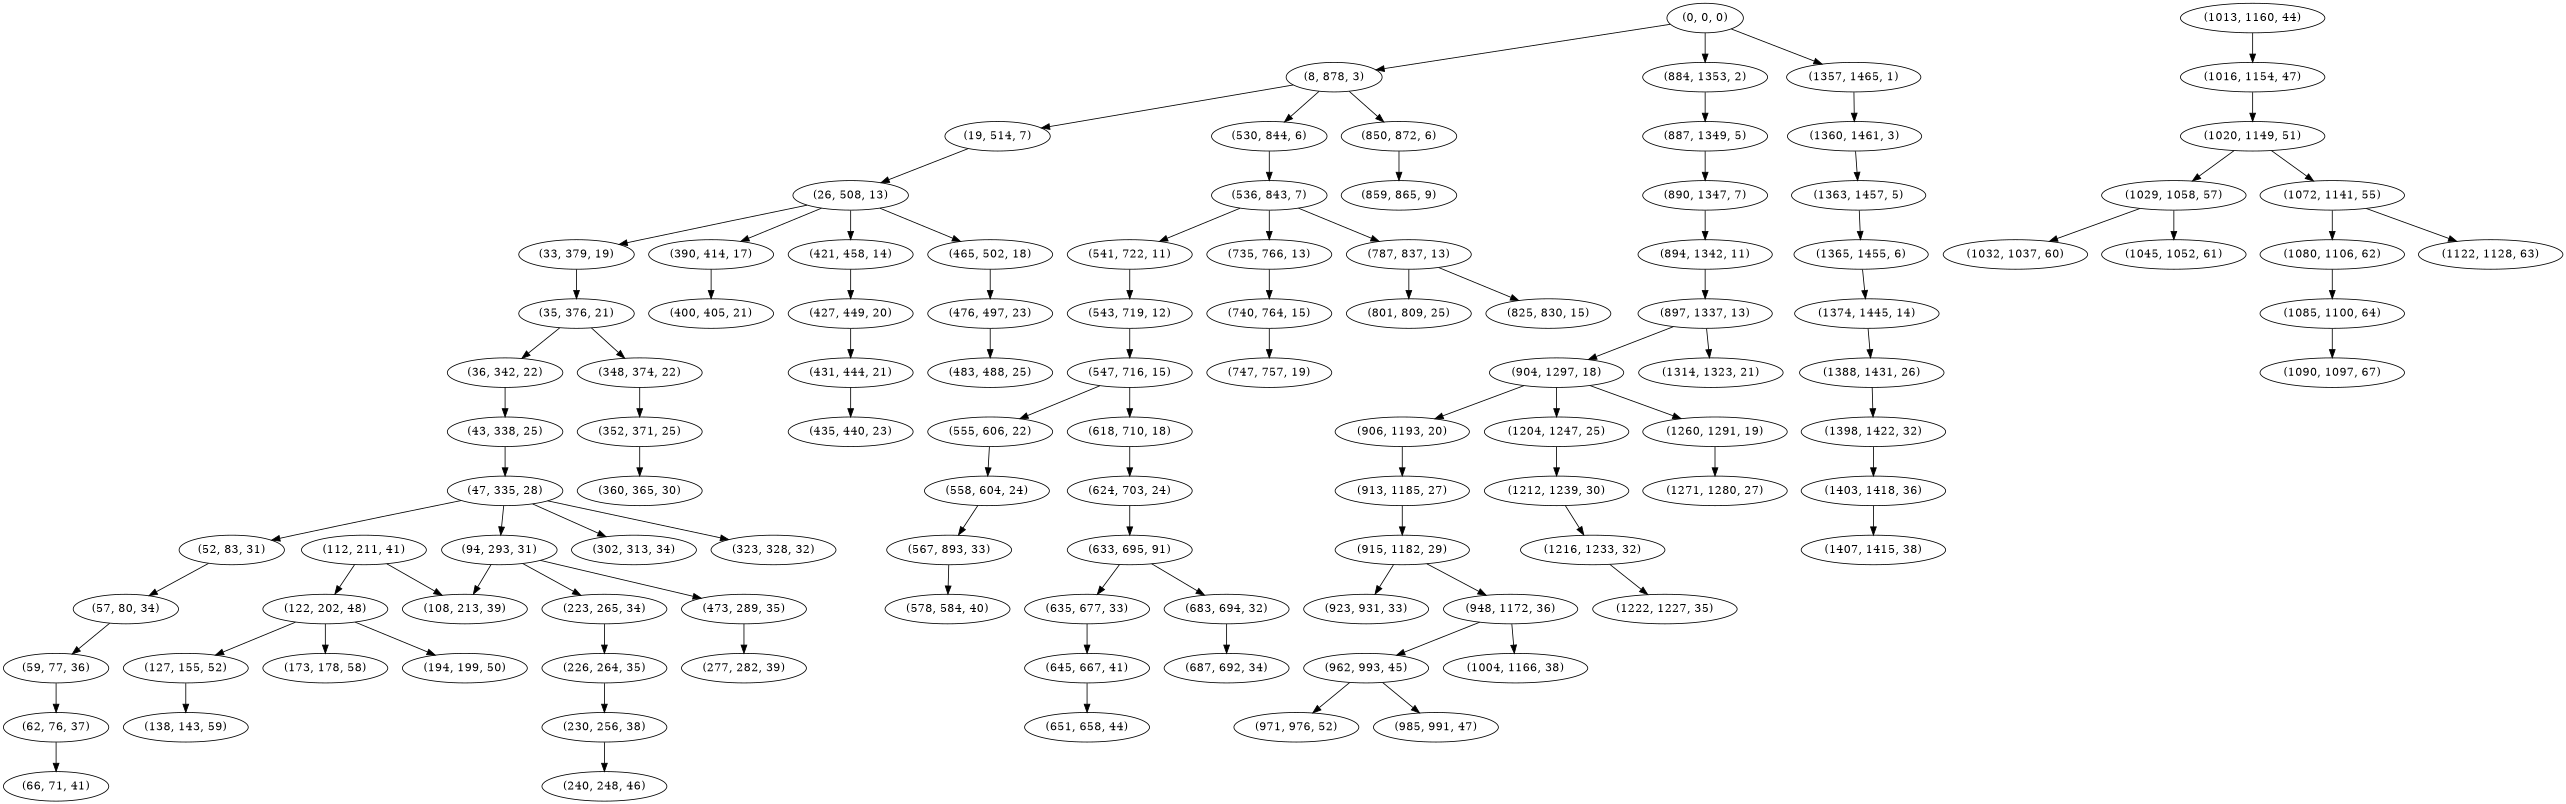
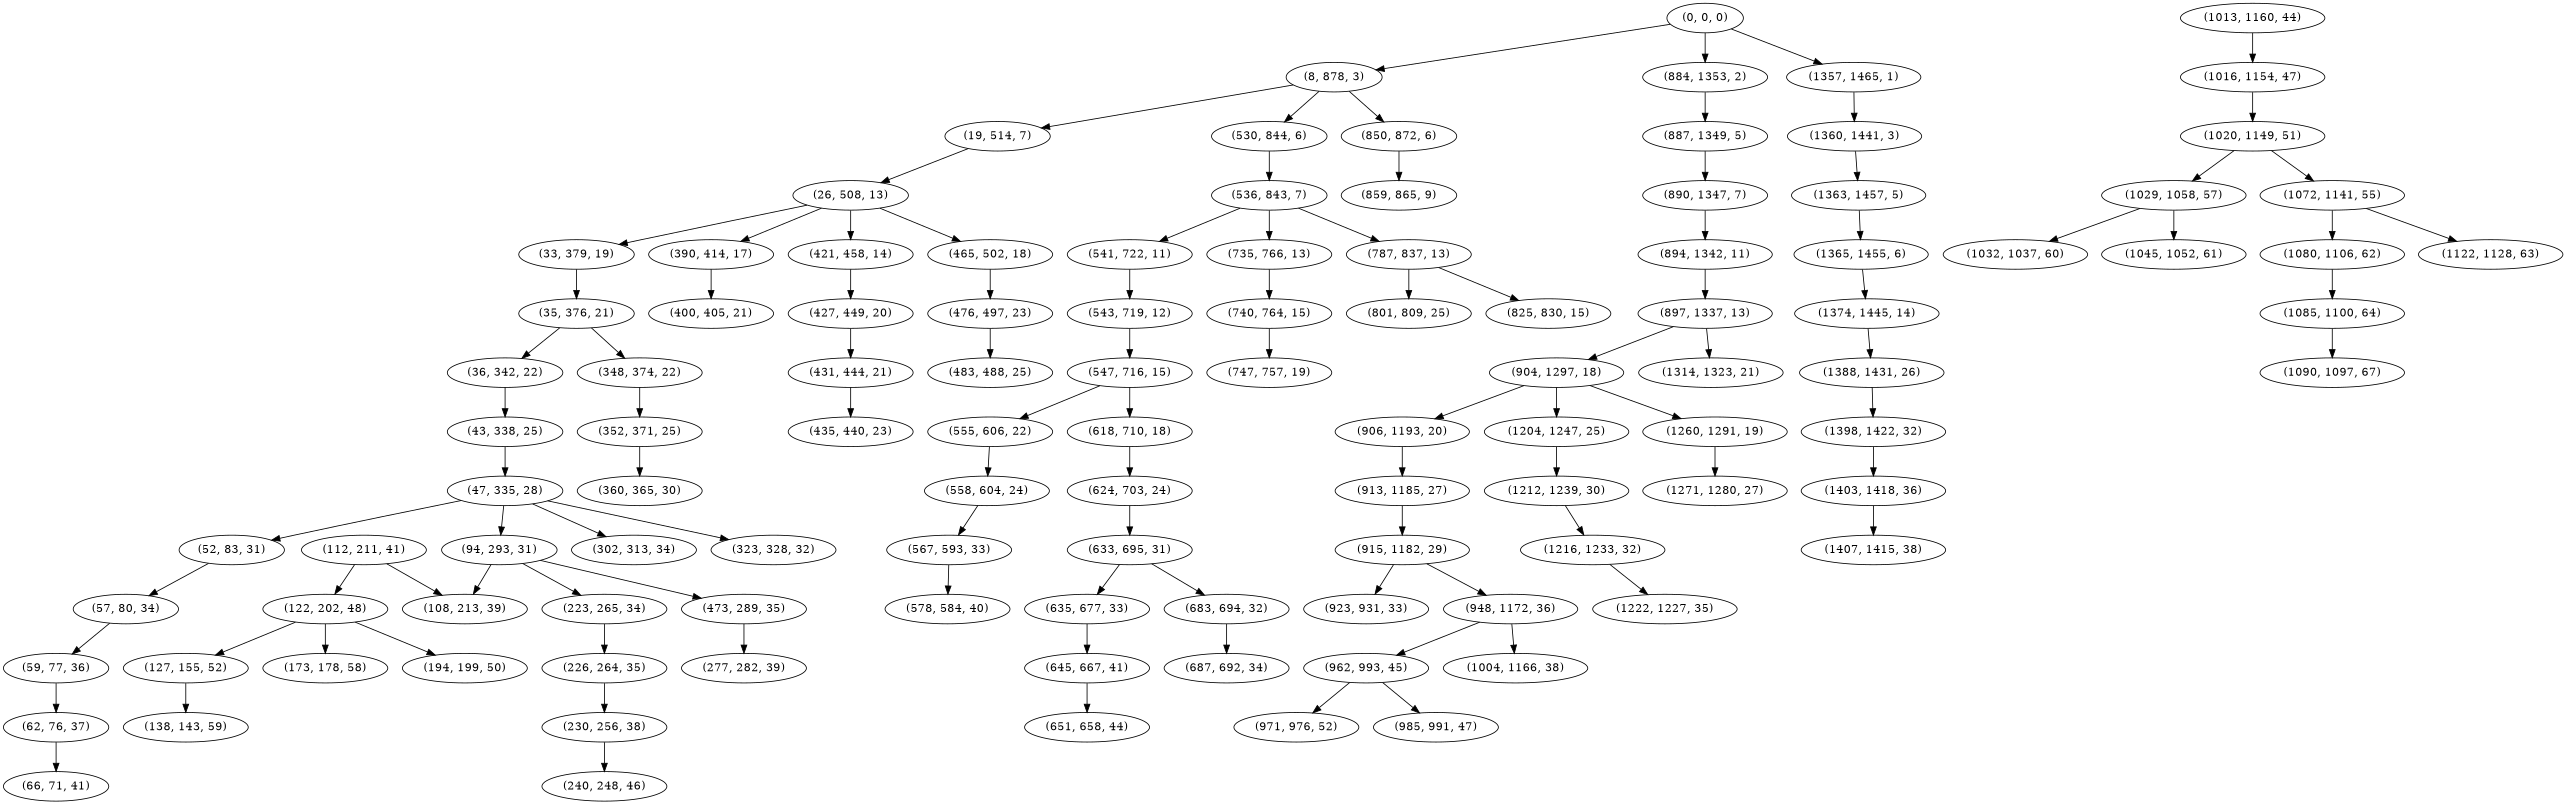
  digraph {
    "(0, 0, 0)"
    "(8, 878, 3)"
    "(884, 1353, 2)"
    "(1357, 1465, 1)"
    "(19, 514, 7)"
    "(530, 844, 6)"
    "(850, 872, 6)"
    "(887, 1349, 5)"
-   "(1360, 1461, 3)"
+   "(1360, 1461, 3)" [label="(1360, 1441, 3)"]
    "(26, 508, 13)"
    "(536, 843, 7)"
    "(859, 865, 9)"
    "(33, 379, 19)"
    "(390, 414, 17)"
    "(421, 458, 14)"
    "(465, 502, 18)"
    "(35, 376, 21)"
    "(400, 405, 21)"
    "(427, 449, 20)"
    "(476, 497, 23)"
    "(36, 342, 22)"
    "(348, 374, 22)"
    "(43, 338, 25)"
    "(352, 371, 25)"
    "(47, 335, 28)"
    "(52, 83, 31)"
    "(94, 293, 31)"
    "(302, 313, 34)"
    "(323, 328, 32)"
    "(57, 80, 34)"
    "(108, 213, 39)"
    "(223, 265, 34)"
    n33 [label="(473, 289, 35)"]
    "(59, 77, 36)"
    "(62, 76, 37)"
    "(66, 71, 41)"
    "(226, 264, 35)"
    "(277, 282, 39)"
    "(112, 211, 41)"
    "(122, 202, 48)"
    "(127, 155, 52)"
    "(173, 178, 58)"
    "(194, 199, 50)"
    "(138, 143, 59)"
    "(230, 256, 38)"
    "(240, 248, 46)"
    "(360, 365, 30)"
    "(431, 444, 21)"
    "(435, 440, 23)"
    "(483, 488, 25)"
    "(541, 722, 11)"
    "(735, 766, 13)"
    "(787, 837, 13)"
    "(543, 719, 12)"
    "(740, 764, 15)"
    "(801, 809, 25)"
    "(825, 830, 15)"
    "(547, 716, 15)"
    "(555, 606, 22)"
    "(618, 710, 18)"
    "(558, 604, 24)"
    "(624, 703, 24)"
-   "(567, 593, 33)" [label="(567, 893, 33)"]
+   "(567, 593, 33)"
    "(578, 584, 40)"
-   "(633, 695, 31)" [label="(633, 695, 91)"]
+   "(633, 695, 31)"
    "(635, 677, 33)"
    "(683, 694, 32)"
    "(645, 667, 41)"
    "(687, 692, 34)"
    "(651, 658, 44)"
    "(747, 757, 19)"
    "(890, 1347, 7)"
    "(894, 1342, 11)"
    "(897, 1337, 13)"
    "(904, 1297, 18)"
    "(1314, 1323, 21)"
    "(906, 1193, 20)"
    "(1204, 1247, 25)"
    "(1260, 1291, 19)"
    "(913, 1185, 27)"
    "(1212, 1239, 30)"
    "(1271, 1280, 27)"
    "(915, 1182, 29)"
    "(923, 931, 33)"
    "(948, 1172, 36)"
    "(962, 993, 45)"
    "(1004, 1166, 38)"
    "(971, 976, 52)"
    "(985, 991, 47)"
    "(1013, 1160, 44)"
    "(1016, 1154, 47)"
    "(1020, 1149, 51)"
    "(1029, 1058, 57)"
    "(1072, 1141, 55)"
    "(1032, 1037, 60)"
    "(1045, 1052, 61)"
    "(1080, 1106, 62)"
    "(1122, 1128, 63)"
    "(1085, 1100, 64)"
    "(1090, 1097, 67)"
    "(1216, 1233, 32)"
    "(1222, 1227, 35)"
    "(1363, 1457, 5)"
    "(1365, 1455, 6)"
    "(1374, 1445, 14)"
    "(1388, 1431, 26)"
    "(1398, 1422, 32)"
    "(1403, 1418, 36)"
    "(1407, 1415, 38)"
    "(0, 0, 0)" -> "(8, 878, 3)"
    "(0, 0, 0)" -> "(884, 1353, 2)"
    "(0, 0, 0)" -> "(1357, 1465, 1)"
    "(8, 878, 3)" -> "(19, 514, 7)"
    "(8, 878, 3)" -> "(530, 844, 6)"
    "(8, 878, 3)" -> "(850, 872, 6)"
    "(884, 1353, 2)" -> "(887, 1349, 5)"
    "(1357, 1465, 1)" -> "(1360, 1461, 3)"
    "(19, 514, 7)" -> "(26, 508, 13)"
    "(530, 844, 6)" -> "(536, 843, 7)"
    "(850, 872, 6)" -> "(859, 865, 9)"
    "(887, 1349, 5)" -> "(890, 1347, 7)"
    "(1360, 1461, 3)" -> "(1363, 1457, 5)"
    "(26, 508, 13)" -> "(33, 379, 19)"
    "(26, 508, 13)" -> "(390, 414, 17)"
    "(26, 508, 13)" -> "(421, 458, 14)"
    "(26, 508, 13)" -> "(465, 502, 18)"
    "(536, 843, 7)" -> "(541, 722, 11)"
    "(536, 843, 7)" -> "(735, 766, 13)"
    "(536, 843, 7)" -> "(787, 837, 13)"
    "(33, 379, 19)" -> "(35, 376, 21)"
    "(390, 414, 17)" -> "(400, 405, 21)"
    "(421, 458, 14)" -> "(427, 449, 20)"
    "(465, 502, 18)" -> "(476, 497, 23)"
    "(35, 376, 21)" -> "(36, 342, 22)"
    "(35, 376, 21)" -> "(348, 374, 22)"
    "(427, 449, 20)" -> "(431, 444, 21)"
    "(476, 497, 23)" -> "(483, 488, 25)"
    "(36, 342, 22)" -> "(43, 338, 25)"
    "(348, 374, 22)" -> "(352, 371, 25)"
    "(43, 338, 25)" -> "(47, 335, 28)"
    "(352, 371, 25)" -> "(360, 365, 30)"
    "(47, 335, 28)" -> "(52, 83, 31)"
    "(47, 335, 28)" -> "(94, 293, 31)"
    "(47, 335, 28)" -> "(302, 313, 34)"
    "(47, 335, 28)" -> "(323, 328, 32)"
    "(52, 83, 31)" -> "(57, 80, 34)"
    "(94, 293, 31)" -> "(108, 213, 39)"
    "(94, 293, 31)" -> "(223, 265, 34)"
    "(94, 293, 31)" -> n33
    "(57, 80, 34)" -> "(59, 77, 36)"
    "(223, 265, 34)" -> "(226, 264, 35)"
    n33 -> "(277, 282, 39)"
    "(59, 77, 36)" -> "(62, 76, 37)"
    "(62, 76, 37)" -> "(66, 71, 41)"
    "(226, 264, 35)" -> "(230, 256, 38)"
    "(112, 211, 41)" -> "(108, 213, 39)"
    "(112, 211, 41)" -> "(122, 202, 48)"
    "(122, 202, 48)" -> "(127, 155, 52)"
    "(122, 202, 48)" -> "(173, 178, 58)"
    "(122, 202, 48)" -> "(194, 199, 50)"
    "(127, 155, 52)" -> "(138, 143, 59)"
    "(230, 256, 38)" -> "(240, 248, 46)"
    "(431, 444, 21)" -> "(435, 440, 23)"
    "(541, 722, 11)" -> "(543, 719, 12)"
    "(735, 766, 13)" -> "(740, 764, 15)"
    "(787, 837, 13)" -> "(801, 809, 25)"
    "(787, 837, 13)" -> "(825, 830, 15)"
    "(543, 719, 12)" -> "(547, 716, 15)"
    "(740, 764, 15)" -> "(747, 757, 19)"
    "(547, 716, 15)" -> "(555, 606, 22)"
    "(547, 716, 15)" -> "(618, 710, 18)"
    "(555, 606, 22)" -> "(558, 604, 24)"
    "(618, 710, 18)" -> "(624, 703, 24)"
    "(558, 604, 24)" -> "(567, 593, 33)"
    "(624, 703, 24)" -> "(633, 695, 31)"
    "(567, 593, 33)" -> "(578, 584, 40)"
    "(633, 695, 31)" -> "(635, 677, 33)"
    "(633, 695, 31)" -> "(683, 694, 32)"
    "(635, 677, 33)" -> "(645, 667, 41)"
    "(683, 694, 32)" -> "(687, 692, 34)"
    "(645, 667, 41)" -> "(651, 658, 44)"
    "(890, 1347, 7)" -> "(894, 1342, 11)"
    "(894, 1342, 11)" -> "(897, 1337, 13)"
    "(897, 1337, 13)" -> "(904, 1297, 18)"
    "(897, 1337, 13)" -> "(1314, 1323, 21)"
    "(904, 1297, 18)" -> "(906, 1193, 20)"
    "(904, 1297, 18)" -> "(1204, 1247, 25)"
    "(904, 1297, 18)" -> "(1260, 1291, 19)"
    "(906, 1193, 20)" -> "(913, 1185, 27)"
    "(1204, 1247, 25)" -> "(1212, 1239, 30)"
    "(1260, 1291, 19)" -> "(1271, 1280, 27)"
    "(913, 1185, 27)" -> "(915, 1182, 29)"
    "(1212, 1239, 30)" -> "(1216, 1233, 32)"
    "(915, 1182, 29)" -> "(923, 931, 33)"
    "(915, 1182, 29)" -> "(948, 1172, 36)"
    "(948, 1172, 36)" -> "(962, 993, 45)"
    "(948, 1172, 36)" -> "(1004, 1166, 38)"
    "(962, 993, 45)" -> "(971, 976, 52)"
    "(962, 993, 45)" -> "(985, 991, 47)"
    "(1013, 1160, 44)" -> "(1016, 1154, 47)"
    "(1016, 1154, 47)" -> "(1020, 1149, 51)"
    "(1020, 1149, 51)" -> "(1029, 1058, 57)"
    "(1020, 1149, 51)" -> "(1072, 1141, 55)"
    "(1029, 1058, 57)" -> "(1032, 1037, 60)"
    "(1029, 1058, 57)" -> "(1045, 1052, 61)"
    "(1072, 1141, 55)" -> "(1080, 1106, 62)"
    "(1072, 1141, 55)" -> "(1122, 1128, 63)"
    "(1080, 1106, 62)" -> "(1085, 1100, 64)"
    "(1085, 1100, 64)" -> "(1090, 1097, 67)"
    "(1216, 1233, 32)" -> "(1222, 1227, 35)"
    "(1363, 1457, 5)" -> "(1365, 1455, 6)"
    "(1365, 1455, 6)" -> "(1374, 1445, 14)"
    "(1374, 1445, 14)" -> "(1388, 1431, 26)"
    "(1388, 1431, 26)" -> "(1398, 1422, 32)"
    "(1398, 1422, 32)" -> "(1403, 1418, 36)"
    "(1403, 1418, 36)" -> "(1407, 1415, 38)"
  }
